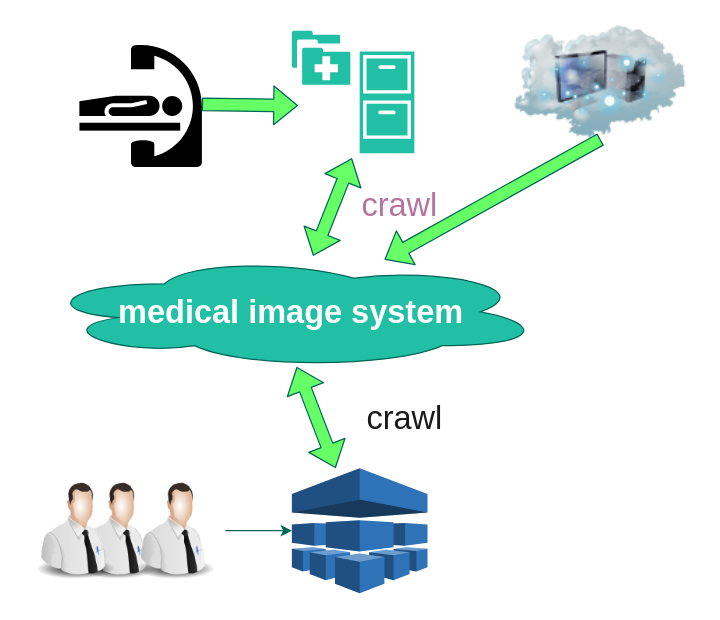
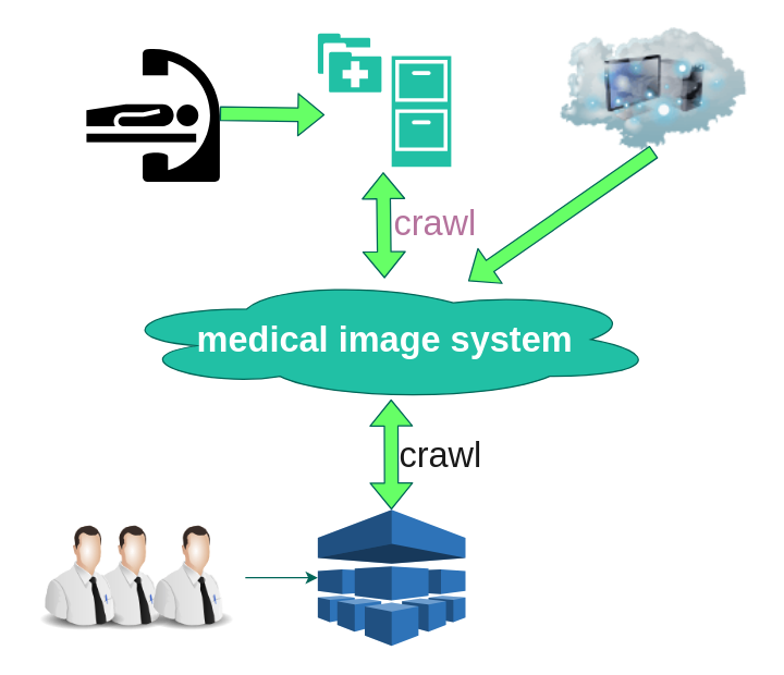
  <mxCell id="0" />
  <mxCell id="1" parent="0" />
  <mxCell id="2" value="" style="shape=mxgraph.signs.healthcare.medical_records;html=1;pointerEvents=1;strokeColor=none;verticalLabelPosition=bottom;verticalAlign=top;align=center;fillColor=#21C0A5;fontColor=#5C5C5C;" vertex="1" parent="1"><mxGeometry x="233" y="24" width="98" height="98" as="geometry" /></mxCell>
  <mxCell id="3" value="" style="shape=mxgraph.signs.healthcare.cath_lab;html=1;pointerEvents=1;fillColor=#000000;strokeColor=none;verticalLabelPosition=bottom;verticalAlign=top;align=center;rounded=0;sketch=0;fontColor=#5C5C5C;" vertex="1" parent="1"><mxGeometry x="63" y="33" width="98" height="100" as="geometry" /></mxCell>
  <mxCell id="4" value="" style="shape=flexArrow;endArrow=classic;html=1;rounded=1;sketch=0;fontColor=#5C5C5C;strokeColor=#006658;fillColor=#66FF66;curved=0;exitX=1;exitY=0.5;exitDx=0;exitDy=0;exitPerimeter=0;entryX=0.051;entryY=0.612;entryDx=0;entryDy=0;entryPerimeter=0;" edge="1" parent="1" source="3" target="2"><mxGeometry width="50" height="50" relative="1" as="geometry"><mxPoint x="233" y="134" as="sourcePoint" /><mxPoint x="203" y="94" as="targetPoint" /></mxGeometry></mxCell>
- <mxCell id="5" value="&lt;font color=&quot;#FFFFFF&quot;&gt;&lt;b&gt;&lt;font style=&quot;font-size: 26px&quot;&gt;medical image system&lt;/font&gt;&lt;/b&gt;&lt;/font&gt;" style="ellipse;shape=cloud;whiteSpace=wrap;html=1;rounded=0;sketch=0;fontColor=#5C5C5C;strokeColor=#006658;fillColor=#21C0A5;" vertex="1" parent="1"><mxGeometry x="29.75" y="204" width="404.5" height="90" as="geometry" /></mxCell>
+ <mxCell id="5" value="&lt;font color=&quot;#FFFFFF&quot;&gt;&lt;b&gt;&lt;font style=&quot;font-size: 26px&quot;&gt;medical image system&lt;/font&gt;&lt;/b&gt;&lt;/font&gt;" style="ellipse;shape=cloud;whiteSpace=wrap;html=1;rounded=0;sketch=0;fontColor=#5C5C5C;strokeColor=#006658;fillColor=#21C0A5;" vertex="1" parent="1"><mxGeometry x="79.75" y="204" width="404.5" height="90" as="geometry" /></mxCell>
  <mxCell id="6" value="" style="shape=flexArrow;endArrow=classic;startArrow=classic;html=1;rounded=1;sketch=0;fontColor=#5C5C5C;strokeColor=#006658;fillColor=#66FF66;curved=0;entryX=0.49;entryY=1.041;entryDx=0;entryDy=0;entryPerimeter=0;" edge="1" parent="1" source="5" target="2"><mxGeometry width="100" height="100" relative="1" as="geometry"><mxPoint x="-37" y="434" as="sourcePoint" /><mxPoint x="63" y="334" as="targetPoint" /></mxGeometry></mxCell>
  <mxCell id="7" value="" style="shape=flexArrow;endArrow=classic;startArrow=classic;html=1;rounded=1;sketch=0;fontSize=26;fontColor=#FFFFFF;strokeColor=#006658;fillColor=#66FF66;curved=0;entryX=0.512;entryY=0.989;entryDx=0;entryDy=0;entryPerimeter=0;" edge="1" parent="1" source="8" target="5"><mxGeometry width="100" height="100" relative="1" as="geometry"><mxPoint x="287" y="364" as="sourcePoint" /><mxPoint x="23" y="334" as="targetPoint" /></mxGeometry></mxCell>
  <mxCell id="8" value="" style="outlineConnect=0;dashed=0;verticalLabelPosition=bottom;verticalAlign=top;align=center;html=1;shape=mxgraph.aws3.machine_learning;fillColor=#2E73B8;gradientColor=none;rounded=0;sketch=0;fontSize=26;fontColor=#FFFFFF;strokeColor=#006658;" vertex="1" parent="1"><mxGeometry x="233" y="374" width="108.5" height="100" as="geometry" /></mxCell>
  <mxCell id="9" value="" style="image;html=1;image=img/lib/clip_art/people/Tech_Man_128x128.png;rounded=0;sketch=0;fontSize=26;fontColor=#FFFFFF;strokeColor=#006658;fillColor=#21C0A5;" vertex="1" parent="1"><mxGeometry x="53" y="384" width="80" height="80" as="geometry" /></mxCell>
  <mxCell id="10" value="" style="image;html=1;image=img/lib/clip_art/people/Tech_Man_128x128.png;rounded=0;sketch=0;fontSize=26;fontColor=#FFFFFF;strokeColor=#006658;fillColor=#21C0A5;" vertex="1" parent="1"><mxGeometry x="20" y="384" width="80" height="80" as="geometry" /></mxCell>
  <mxCell id="11" value="" style="edgeStyle=orthogonalEdgeStyle;curved=0;rounded=1;sketch=0;orthogonalLoop=1;jettySize=auto;html=1;fontSize=26;fontColor=#FFFFFF;strokeColor=#006658;fillColor=#66FF66;" edge="1" parent="1" source="12" target="8"><mxGeometry relative="1" as="geometry" /></mxCell>
  <mxCell id="12" value="" style="image;html=1;image=img/lib/clip_art/people/Tech_Man_128x128.png;rounded=0;sketch=0;fontSize=26;fontColor=#FFFFFF;strokeColor=#006658;fillColor=#21C0A5;" vertex="1" parent="1"><mxGeometry x="99.75" y="384" width="80" height="80" as="geometry" /></mxCell>
  <mxCell id="13" value="&lt;font color=&quot;#1A1A1A&quot;&gt;crawl&lt;/font&gt;" style="text;html=1;align=center;verticalAlign=middle;resizable=0;points=[];autosize=1;strokeColor=none;fillColor=none;fontSize=26;fontColor=#FFFFFF;" vertex="1" parent="1"><mxGeometry x="283" y="314" width="80" height="40" as="geometry" /></mxCell>
  <mxCell id="14" value="&lt;font color=&quot;#B5739D&quot;&gt;crawl&lt;/font&gt;" style="text;html=1;align=center;verticalAlign=middle;resizable=0;points=[];autosize=1;strokeColor=none;fillColor=none;fontSize=26;fontColor=#1A1A1A;" vertex="1" parent="1"><mxGeometry x="279" y="144" width="80" height="40" as="geometry" /></mxCell>
  <mxCell id="15" value="" style="image;html=1;image=img/lib/clip_art/networking/Cloud_Computer_128x128.png;rounded=0;sketch=0;fontSize=26;fontColor=#B5739D;strokeColor=#006658;fillColor=#21C0A5;" vertex="1" parent="1"><mxGeometry x="406" y="20" width="148" height="91" as="geometry" /></mxCell>
  <mxCell id="16" value="" style="shape=flexArrow;endArrow=classic;html=1;rounded=1;sketch=0;fontSize=26;fontColor=#B5739D;strokeColor=#006658;fillColor=#66FF66;curved=0;exitX=0.5;exitY=1;exitDx=0;exitDy=0;" edge="1" parent="1" source="15" target="5"><mxGeometry width="50" height="50" relative="1" as="geometry"><mxPoint x="-72" y="246" as="sourcePoint" /><mxPoint x="-22" y="196" as="targetPoint" /></mxGeometry></mxCell>
